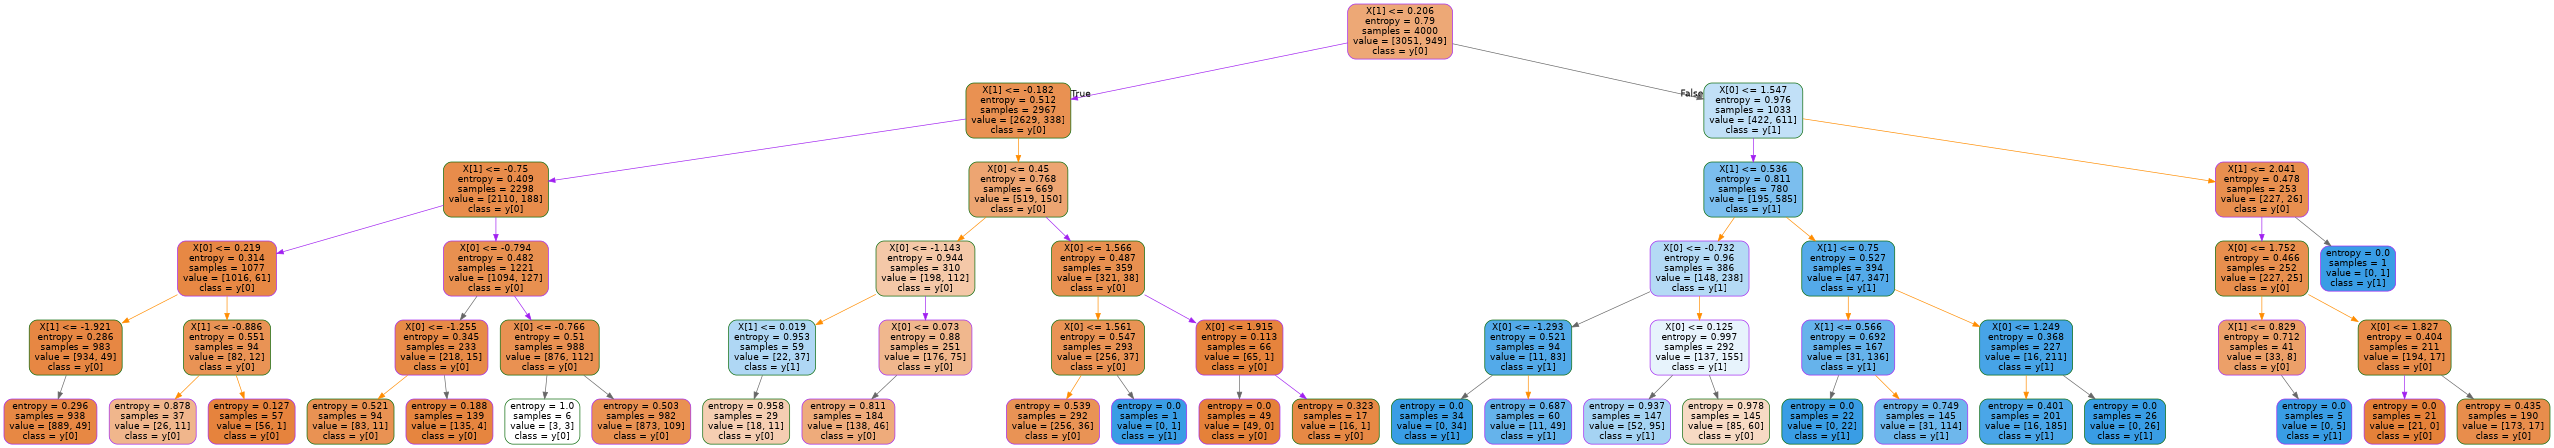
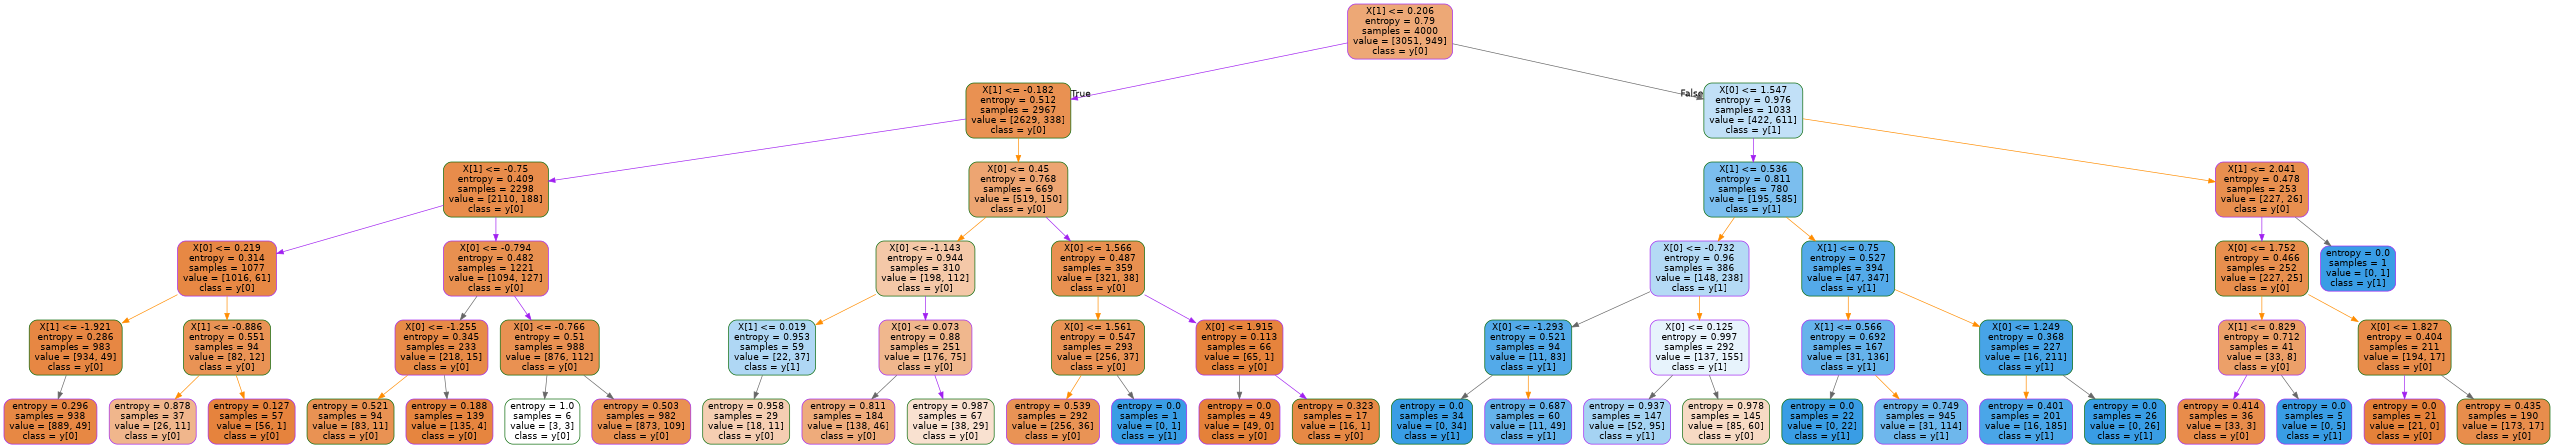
  digraph {
    node [color=purple fillcolor="#399de5ff" fontname=helvetica shape=box style="filled, rounded"]
    edge [color=darkorange fontname=helvetica]
    n1 [fillcolor="#e58139b0" label="X[1] <= 0.206\nentropy = 0.79\nsamples = 4000\nvalue = [3051, 949]\nclass = y[0]"]
    n2 [color=darkgreen fillcolor="#e58139de" label="X[1] <= -0.182\nentropy = 0.512\nsamples = 2967\nvalue = [2629, 338]\nclass = y[0]"]
    n3 [color=darkgreen fillcolor="#399de54f" label="X[0] <= 1.547\nentropy = 0.976\nsamples = 1033\nvalue = [422, 611]\nclass = y[1]"]
    n4 [color=darkgreen fillcolor="#e58139e8" label="X[1] <= -0.75\nentropy = 0.409\nsamples = 2298\nvalue = [2110, 188]\nclass = y[0]"]
    n5 [color=darkgreen fillcolor="#e58139b5" label="X[0] <= 0.45\nentropy = 0.768\nsamples = 669\nvalue = [519, 150]\nclass = y[0]"]
    n6 [color=darkgreen fillcolor="#399de5aa" label="X[1] <= 0.536\nentropy = 0.811\nsamples = 780\nvalue = [195, 585]\nclass = y[1]"]
    n7 [fillcolor="#e58139e2" label="X[1] <= 2.041\nentropy = 0.478\nsamples = 253\nvalue = [227, 26]\nclass = y[0]"]
    n8 [fillcolor="#e58139f0" label="X[0] <= 0.219\nentropy = 0.314\nsamples = 1077\nvalue = [1016, 61]\nclass = y[0]"]
    n9 [fillcolor="#e58139e1" label="X[0] <= -0.794\nentropy = 0.482\nsamples = 1221\nvalue = [1094, 127]\nclass = y[0]"]
    n10 [color=darkgreen fillcolor="#e581396f" label="X[0] <= -1.143\nentropy = 0.944\nsamples = 310\nvalue = [198, 112]\nclass = y[0]"]
    n11 [color=darkgreen fillcolor="#e58139e1" label="X[0] <= 1.566\nentropy = 0.487\nsamples = 359\nvalue = [321, 38]\nclass = y[0]"]
    n12 [color=darkgreen fillcolor="#e58139f2" label="X[1] <= -1.921\nentropy = 0.286\nsamples = 983\nvalue = [934, 49]\nclass = y[0]"]
    n13 [color=darkgreen fillcolor="#e58139da" label="X[1] <= -0.886\nentropy = 0.551\nsamples = 94\nvalue = [82, 12]\nclass = y[0]"]
    n14 [fillcolor="#e58139ed" label="X[0] <= -1.255\nentropy = 0.345\nsamples = 233\nvalue = [218, 15]\nclass = y[0]"]
    n15 [color=darkgreen fillcolor="#e58139de" label="X[0] <= -0.766\nentropy = 0.51\nsamples = 988\nvalue = [876, 112]\nclass = y[0]"]
    n16 [fillcolor="#e58139f1" label="entropy = 0.296\nsamples = 938\nvalue = [889, 49]\nclass = y[0]"]
    n17 [fillcolor="#e5813993" label="entropy = 0.878\nsamples = 37\nvalue = [26, 11]\nclass = y[0]"]
    n18 [fillcolor="#e58139fa" label="entropy = 0.127\nsamples = 57\nvalue = [56, 1]\nclass = y[0]"]
    n19 [color=darkgreen fillcolor="#e58139dd" label="entropy = 0.521\nsamples = 94\nvalue = [83, 11]\nclass = y[0]"]
    n20 [fillcolor="#e58139f7" label="entropy = 0.188\nsamples = 139\nvalue = [135, 4]\nclass = y[0]"]
    n21 [color=darkgreen fillcolor="#e5813900" label="entropy = 1.0\nsamples = 6\nvalue = [3, 3]\nclass = y[0]"]
    n22 [fillcolor="#e58139df" label="entropy = 0.503\nsamples = 982\nvalue = [873, 109]\nclass = y[0]"]
    n23 [color=darkgreen fillcolor="#399de567" label="X[1] <= 0.019\nentropy = 0.953\nsamples = 59\nvalue = [22, 37]\nclass = y[1]"]
    n24 [fillcolor="#e5813992" label="X[0] <= 0.073\nentropy = 0.88\nsamples = 251\nvalue = [176, 75]\nclass = y[0]"]
    n25 [color=darkgreen fillcolor="#e58139da" label="X[0] <= 1.561\nentropy = 0.547\nsamples = 293\nvalue = [256, 37]\nclass = y[0]"]
    n26 [fillcolor="#e58139fb" label="X[0] <= 1.915\nentropy = 0.113\nsamples = 66\nvalue = [65, 1]\nclass = y[0]"]
    n27 [color=darkgreen fillcolor="#e5813963" label="entropy = 0.958\nsamples = 29\nvalue = [18, 11]\nclass = y[0]"]
    n28 [fillcolor="#e58139aa" label="entropy = 0.811\nsamples = 184\nvalue = [138, 46]\nclass = y[0]"]
+   n29 [color=darkgreen fillcolor="#e581393c" label="entropy = 0.987\nsamples = 67\nvalue = [38, 29]\nclass = y[0]"]
    n30 [fillcolor="#e58139db" label="entropy = 0.539\nsamples = 292\nvalue = [256, 36]\nclass = y[0]"]
    n31 [label="entropy = 0.0\nsamples = 1\nvalue = [0, 1]\nclass = y[1]"]
    n32 [fillcolor="#e58139ff" label="entropy = 0.0\nsamples = 49\nvalue = [49, 0]\nclass = y[0]"]
    n33 [color=darkgreen fillcolor="#e58139ef" label="entropy = 0.323\nsamples = 17\nvalue = [16, 1]\nclass = y[0]"]
    n34 [fillcolor="#399de560" label="X[0] <= -0.732\nentropy = 0.96\nsamples = 386\nvalue = [148, 238]\nclass = y[1]"]
    n35 [color=darkgreen fillcolor="#399de5dc" label="X[1] <= 0.75\nentropy = 0.527\nsamples = 394\nvalue = [47, 347]\nclass = y[1]"]
    n36 [color=darkgreen fillcolor="#e58139e3" label="X[0] <= 1.752\nentropy = 0.466\nsamples = 252\nvalue = [227, 25]\nclass = y[0]"]
    n37 [label="entropy = 0.0\nsamples = 1\nvalue = [0, 1]\nclass = y[1]"]
    n38 [color=darkgreen fillcolor="#399de5dd" label="X[0] <= -1.293\nentropy = 0.521\nsamples = 94\nvalue = [11, 83]\nclass = y[1]"]
    n39 [fillcolor="#399de51e" label="X[0] <= 0.125\nentropy = 0.997\nsamples = 292\nvalue = [137, 155]\nclass = y[1]"]
    n40 [fillcolor="#399de5c5" label="X[1] <= 0.566\nentropy = 0.692\nsamples = 167\nvalue = [31, 136]\nclass = y[1]"]
    n41 [color=darkgreen fillcolor="#399de5ec" label="X[0] <= 1.249\nentropy = 0.368\nsamples = 227\nvalue = [16, 211]\nclass = y[1]"]
    n42 [color=darkgreen label="entropy = 0.0\nsamples = 34\nvalue = [0, 34]\nclass = y[1]"]
    n43 [fillcolor="#399de5c6" label="entropy = 0.687\nsamples = 60\nvalue = [11, 49]\nclass = y[1]"]
    n44 [fillcolor="#399de573" label="entropy = 0.937\nsamples = 147\nvalue = [52, 95]\nclass = y[1]"]
    n45 [color=darkgreen fillcolor="#e581394b" label="entropy = 0.978\nsamples = 145\nvalue = [85, 60]\nclass = y[0]"]
    n46 [color=darkgreen label="entropy = 0.0\nsamples = 22\nvalue = [0, 22]\nclass = y[1]"]
-   n47 [fillcolor="#399de5ba" label="entropy = 0.749\nsamples = 145\nvalue = [31, 114]\nclass = y[1]"]
-   n48 [color=darkgreen fillcolor="#399de5e9" label="entropy = 0.401\nsamples = 201\nvalue = [16, 185]\nclass = y[1]"]
+   n47 [fillcolor="#399de5ba" label="entropy = 0.749\nsamples = 945\nvalue = [31, 114]\nclass = y[1]"]
+   n48 [fillcolor="#399de5e9" label="entropy = 0.401\nsamples = 201\nvalue = [16, 185]\nclass = y[1]"]
    n49 [color=darkgreen label="entropy = 0.0\nsamples = 26\nvalue = [0, 26]\nclass = y[1]"]
    n50 [fillcolor="#e58139c1" label="X[1] <= 0.829\nentropy = 0.712\nsamples = 41\nvalue = [33, 8]\nclass = y[0]"]
    n51 [color=darkgreen fillcolor="#e58139e9" label="X[0] <= 1.827\nentropy = 0.404\nsamples = 211\nvalue = [194, 17]\nclass = y[0]"]
+   n52 [fillcolor="#e58139e8" label="entropy = 0.414\nsamples = 36\nvalue = [33, 3]\nclass = y[0]"]
    n53 [label="entropy = 0.0\nsamples = 5\nvalue = [0, 5]\nclass = y[1]"]
    n54 [fillcolor="#e58139ff" label="entropy = 0.0\nsamples = 21\nvalue = [21, 0]\nclass = y[0]"]
    n55 [color=darkgreen fillcolor="#e58139e6" label="entropy = 0.435\nsamples = 190\nvalue = [173, 17]\nclass = y[0]"]
    n1 -> n2 [color=purple headlabel=True labelangle=45 labeldistance=2.5]
    n1 -> n3 [color=gray40 headlabel=False labelangle=-45 labeldistance=2.5]
    n2 -> n4 [color=purple]
    n2 -> n5
    n3 -> n6 [color=purple]
    n3 -> n7
    n4 -> n8 [color=purple]
    n4 -> n9 [color=purple]
    n5 -> n10
    n5 -> n11 [color=purple]
    n6 -> n34
    n6 -> n35
    n7 -> n36 [color=purple]
    n7 -> n37 [color=gray40]
    n8 -> n12
    n8 -> n13
    n9 -> n14 [color=gray40]
    n9 -> n15 [color=purple]
    n10 -> n23
    n10 -> n24 [color=purple]
    n11 -> n25
    n11 -> n26 [color=purple]
    n12 -> n16 [color=gray40]
    n13 -> n17
    n13 -> n18
    n14 -> n19
    n14 -> n20 [color=gray40]
    n15 -> n21 [color=gray40]
    n15 -> n22 [color=gray40]
    n23 -> n27 [color=gray40]
    n24 -> n28 [color=gray40]
+   n24 -> n29 [color=purple]
    n25 -> n30
    n25 -> n31 [color=gray40]
    n26 -> n32 [color=gray40]
    n26 -> n33 [color=purple]
    n34 -> n38 [color=gray40]
    n34 -> n39
    n35 -> n40
    n35 -> n41
    n36 -> n50
    n36 -> n51
    n38 -> n42 [color=gray40]
    n38 -> n43
    n39 -> n44 [color=gray40]
    n39 -> n45 [color=gray40]
    n40 -> n46 [color=gray40]
    n40 -> n47
    n41 -> n48
    n41 -> n49 [color=gray40]
+   n50 -> n52 [color=purple]
    n50 -> n53 [color=gray40]
    n51 -> n54 [color=purple]
    n51 -> n55 [color=gray40]
  }
